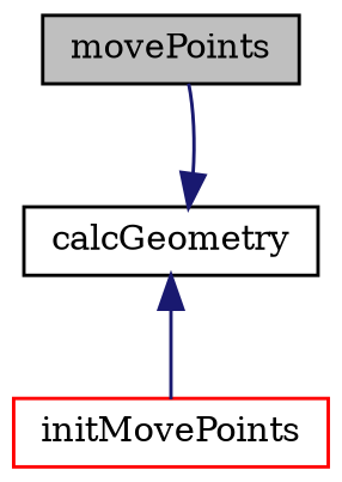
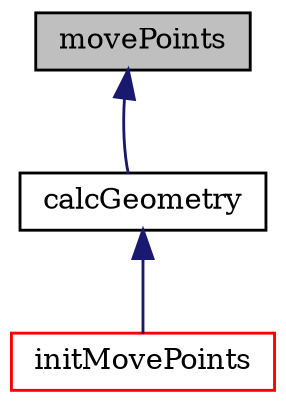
  digraph {
    fontname="DejaVu Serif"
    rankdir=TB
    node [color=black fontname="DejaVu Serif" fontsize=10 shape=record]
    edge [color=midnightblue dir=back fontname="DejaVu Serif" fontsize=10 labelfontname=Helvetica labelfontsize=10 style=solid]
    n1 [fillcolor=grey75 fontcolor=black height=0.2 label=movePoints style=filled width=0.4]
    n2 [height=0.2 label=calcGeometry width=0.4]
    n3 [color=red height=0.2 label=initMovePoints width=0.4]
-   n2 -> n1
+   n1 -> n2
    n2 -> n3
  }
